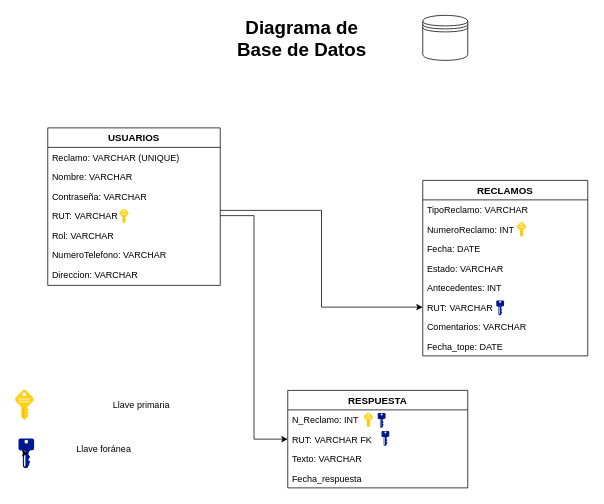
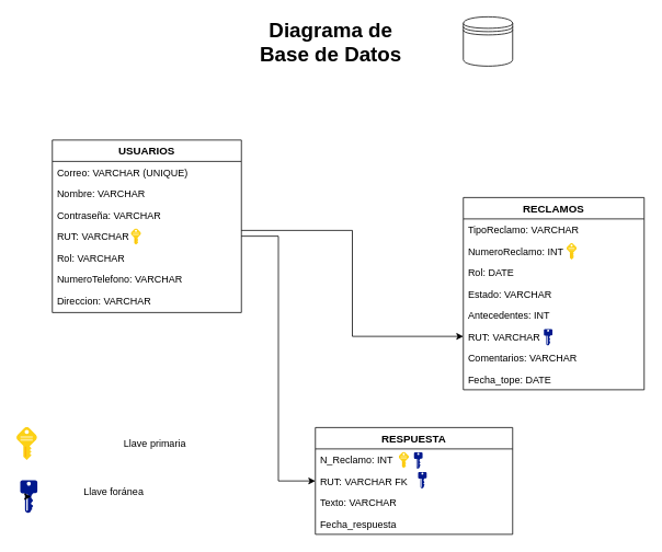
  <mxCell id="0" />
  <mxCell id="1" parent="0" />
  <mxCell id="2" value="" style="shape=datastore;whiteSpace=wrap;html=1;" vertex="1" parent="1"><mxGeometry x="563" y="20" width="60" height="60" as="geometry" /></mxCell>
  <mxCell id="3" style="edgeStyle=orthogonalEdgeStyle;rounded=0;orthogonalLoop=1;jettySize=auto;html=1;entryX=0;entryY=0.5;entryDx=0;entryDy=0;" edge="1" parent="1" source="29" target="22"><mxGeometry relative="1" as="geometry"><Array as="points"><mxPoint x="428" y="280" /><mxPoint x="428" y="409" /></Array></mxGeometry></mxCell>
  <mxCell id="4" style="edgeStyle=orthogonalEdgeStyle;rounded=0;orthogonalLoop=1;jettySize=auto;html=1;entryX=0;entryY=0.5;entryDx=0;entryDy=0;" edge="1" parent="1" source="29" target="35"><mxGeometry relative="1" as="geometry" /></mxCell>
  <mxCell id="5" value="" style="aspect=fixed;html=1;points=[];align=center;image;fontSize=12;image=img/lib/mscae/Key.svg;" vertex="1" parent="1"><mxGeometry x="159" y="278" width="12.4" height="20" as="geometry" /></mxCell>
  <mxCell id="6" value="" style="aspect=fixed;html=1;points=[];align=center;image;fontSize=12;image=img/lib/mscae/Key.svg;" vertex="1" parent="1"><mxGeometry x="689" y="296" width="12.4" height="20" as="geometry" /></mxCell>
  <mxCell id="7" value="" style="aspect=fixed;html=1;points=[];align=center;image;fontSize=12;image=img/lib/mscae/Key.svg;" vertex="1" parent="1"><mxGeometry x="20" y="520" width="24.8" height="40" as="geometry" /></mxCell>
  <mxCell id="8" value="" style="aspect=fixed;pointerEvents=1;shadow=0;dashed=0;html=1;strokeColor=none;labelPosition=center;verticalLabelPosition=bottom;verticalAlign=top;align=center;fillColor=#00188D;shape=mxgraph.mscae.enterprise.key_permissions" vertex="1" parent="1"><mxGeometry x="503" y="550" width="10.4" height="20" as="geometry" /></mxCell>
  <mxCell id="9" value="" style="aspect=fixed;pointerEvents=1;shadow=0;dashed=0;html=1;strokeColor=none;labelPosition=center;verticalLabelPosition=bottom;verticalAlign=top;align=center;fillColor=#00188D;shape=mxgraph.mscae.enterprise.key_permissions" vertex="1" parent="1"><mxGeometry x="508" y="574" width="10.4" height="20" as="geometry" /></mxCell>
  <mxCell id="10" value="" style="aspect=fixed;pointerEvents=1;shadow=0;dashed=0;html=1;strokeColor=none;labelPosition=center;verticalLabelPosition=bottom;verticalAlign=top;align=center;fillColor=#00188D;shape=mxgraph.mscae.enterprise.key_permissions" vertex="1" parent="1"><mxGeometry x="661" y="400" width="10.4" height="20" as="geometry" /></mxCell>
  <mxCell id="11" value="" style="aspect=fixed;pointerEvents=1;shadow=0;dashed=0;html=1;strokeColor=none;labelPosition=center;verticalLabelPosition=bottom;verticalAlign=top;align=center;fillColor=#00188D;shape=mxgraph.mscae.enterprise.key_permissions" vertex="1" parent="1"><mxGeometry x="24" y="584" width="20.8" height="40" as="geometry" /></mxCell>
  <mxCell id="12" value="Llave primaria" style="text;html=1;strokeColor=none;fillColor=none;align=center;verticalAlign=middle;whiteSpace=wrap;rounded=0;" vertex="1" parent="1"><mxGeometry x="138" y="530" width="100" height="20" as="geometry" /></mxCell>
  <mxCell id="13" value="Llave foránea" style="text;html=1;strokeColor=none;fillColor=none;align=center;verticalAlign=middle;whiteSpace=wrap;rounded=0;" vertex="1" parent="1"><mxGeometry x="78" y="589" width="120" height="20" as="geometry" /></mxCell>
  <mxCell id="14" value="" style="aspect=fixed;html=1;points=[];align=center;image;fontSize=12;image=img/lib/mscae/Key.svg;" vertex="1" parent="1"><mxGeometry x="484.8" y="550" width="12.4" height="20" as="geometry" /></mxCell>
  <mxCell id="15" value="&lt;font style=&quot;font-size: 25px&quot;&gt;&lt;b&gt;Diagrama de Base de Datos&lt;/b&gt;&lt;/font&gt;" style="text;html=1;strokeColor=none;fillColor=none;align=center;verticalAlign=middle;whiteSpace=wrap;rounded=0;fontSize=13;" vertex="1" parent="1"><mxGeometry x="307.2" y="40" width="190" height="20" as="geometry" /></mxCell>
  <mxCell id="16" value="RECLAMOS" style="swimlane;fontStyle=1;childLayout=stackLayout;horizontal=1;startSize=26;fillColor=none;horizontalStack=0;resizeParent=1;resizeParentMax=0;resizeLast=0;collapsible=1;marginBottom=0;fontSize=13;" vertex="1" parent="1"><mxGeometry x="563" y="240" width="220" height="234" as="geometry" /></mxCell>
  <mxCell id="17" value="TipoReclamo: VARCHAR" style="text;strokeColor=none;fillColor=none;align=left;verticalAlign=top;spacingLeft=4;spacingRight=4;overflow=hidden;rotatable=0;points=[[0,0.5],[1,0.5]];portConstraint=eastwest;" vertex="1" parent="16"><mxGeometry y="26" width="220" height="26" as="geometry" /></mxCell>
  <mxCell id="18" value="NumeroReclamo: INT" style="text;strokeColor=none;fillColor=none;align=left;verticalAlign=top;spacingLeft=4;spacingRight=4;overflow=hidden;rotatable=0;points=[[0,0.5],[1,0.5]];portConstraint=eastwest;" vertex="1" parent="16"><mxGeometry y="52" width="220" height="26" as="geometry" /></mxCell>
- <mxCell id="19" value="Fecha: DATE" style="text;strokeColor=none;fillColor=none;align=left;verticalAlign=top;spacingLeft=4;spacingRight=4;overflow=hidden;rotatable=0;points=[[0,0.5],[1,0.5]];portConstraint=eastwest;" vertex="1" parent="16"><mxGeometry y="78" width="220" height="26" as="geometry" /></mxCell>
+ <mxCell id="19" value="Rol: DATE" style="text;strokeColor=none;fillColor=none;align=left;verticalAlign=top;spacingLeft=4;spacingRight=4;overflow=hidden;rotatable=0;points=[[0,0.5],[1,0.5]];portConstraint=eastwest;" vertex="1" parent="16"><mxGeometry y="78" width="220" height="26" as="geometry" /></mxCell>
  <mxCell id="20" value="Estado: VARCHAR" style="text;strokeColor=none;fillColor=none;align=left;verticalAlign=top;spacingLeft=4;spacingRight=4;overflow=hidden;rotatable=0;points=[[0,0.5],[1,0.5]];portConstraint=eastwest;" vertex="1" parent="16"><mxGeometry y="104" width="220" height="26" as="geometry" /></mxCell>
  <mxCell id="21" value="Antecedentes: INT" style="text;strokeColor=none;fillColor=none;align=left;verticalAlign=top;spacingLeft=4;spacingRight=4;overflow=hidden;rotatable=0;points=[[0,0.5],[1,0.5]];portConstraint=eastwest;" vertex="1" parent="16"><mxGeometry y="130" width="220" height="26" as="geometry" /></mxCell>
  <mxCell id="22" value="RUT: VARCHAR " style="text;strokeColor=none;fillColor=none;align=left;verticalAlign=top;spacingLeft=4;spacingRight=4;overflow=hidden;rotatable=0;points=[[0,0.5],[1,0.5]];portConstraint=eastwest;" vertex="1" parent="16"><mxGeometry y="156" width="220" height="26" as="geometry" /></mxCell>
  <mxCell id="23" value="Comentarios: VARCHAR" style="text;strokeColor=none;fillColor=none;align=left;verticalAlign=top;spacingLeft=4;spacingRight=4;overflow=hidden;rotatable=0;points=[[0,0.5],[1,0.5]];portConstraint=eastwest;" vertex="1" parent="16"><mxGeometry y="182" width="220" height="26" as="geometry" /></mxCell>
  <mxCell id="24" value="Fecha_tope: DATE" style="text;strokeColor=none;fillColor=none;align=left;verticalAlign=top;spacingLeft=4;spacingRight=4;overflow=hidden;rotatable=0;points=[[0,0.5],[1,0.5]];portConstraint=eastwest;" vertex="1" parent="16"><mxGeometry y="208" width="220" height="26" as="geometry" /></mxCell>
  <mxCell id="25" value="USUARIOS" style="swimlane;fontStyle=1;childLayout=stackLayout;horizontal=1;startSize=26;fillColor=none;horizontalStack=0;resizeParent=1;resizeParentMax=0;resizeLast=0;collapsible=1;marginBottom=0;fontSize=13;" vertex="1" parent="1"><mxGeometry x="63" y="170" width="230" height="210" as="geometry" /></mxCell>
- <mxCell id="26" value="Reclamo: VARCHAR (UNIQUE)" style="text;strokeColor=none;fillColor=none;align=left;verticalAlign=top;spacingLeft=4;spacingRight=4;overflow=hidden;rotatable=0;points=[[0,0.5],[1,0.5]];portConstraint=eastwest;" vertex="1" parent="25"><mxGeometry y="26" width="230" height="26" as="geometry" /></mxCell>
+ <mxCell id="26" value="Correo: VARCHAR (UNIQUE)" style="text;strokeColor=none;fillColor=none;align=left;verticalAlign=top;spacingLeft=4;spacingRight=4;overflow=hidden;rotatable=0;points=[[0,0.5],[1,0.5]];portConstraint=eastwest;" vertex="1" parent="25"><mxGeometry y="26" width="230" height="26" as="geometry" /></mxCell>
  <mxCell id="27" value="Nombre: VARCHAR" style="text;strokeColor=none;fillColor=none;align=left;verticalAlign=top;spacingLeft=4;spacingRight=4;overflow=hidden;rotatable=0;points=[[0,0.5],[1,0.5]];portConstraint=eastwest;" vertex="1" parent="25"><mxGeometry y="52" width="230" height="26" as="geometry" /></mxCell>
  <mxCell id="28" value="Contraseña: VARCHAR&#10;&#10;" style="text;strokeColor=none;fillColor=none;align=left;verticalAlign=top;spacingLeft=4;spacingRight=4;overflow=hidden;rotatable=0;points=[[0,0.5],[1,0.5]];portConstraint=eastwest;" vertex="1" parent="25"><mxGeometry y="78" width="230" height="26" as="geometry" /></mxCell>
  <mxCell id="29" value="RUT: VARCHAR " style="text;strokeColor=none;fillColor=none;align=left;verticalAlign=top;spacingLeft=4;spacingRight=4;overflow=hidden;rotatable=0;points=[[0,0.5],[1,0.5]];portConstraint=eastwest;" vertex="1" parent="25"><mxGeometry y="104" width="230" height="26" as="geometry" /></mxCell>
  <mxCell id="30" value="Rol: VARCHAR" style="text;strokeColor=none;fillColor=none;align=left;verticalAlign=top;spacingLeft=4;spacingRight=4;overflow=hidden;rotatable=0;points=[[0,0.5],[1,0.5]];portConstraint=eastwest;" vertex="1" parent="25"><mxGeometry y="130" width="230" height="26" as="geometry" /></mxCell>
  <mxCell id="31" value="NumeroTelefono: VARCHAR&#10;" style="text;strokeColor=none;fillColor=none;align=left;verticalAlign=top;spacingLeft=4;spacingRight=4;overflow=hidden;rotatable=0;points=[[0,0.5],[1,0.5]];portConstraint=eastwest;" vertex="1" parent="25"><mxGeometry y="156" width="230" height="26" as="geometry" /></mxCell>
  <mxCell id="32" value="Direccion: VARCHAR " style="text;strokeColor=none;fillColor=none;align=left;verticalAlign=top;spacingLeft=4;spacingRight=4;overflow=hidden;rotatable=0;points=[[0,0.5],[1,0.5]];portConstraint=eastwest;" vertex="1" parent="25"><mxGeometry y="182" width="230" height="28" as="geometry" /></mxCell>
  <mxCell id="33" value="RESPUESTA" style="swimlane;fontStyle=1;childLayout=stackLayout;horizontal=1;startSize=26;fillColor=none;horizontalStack=0;resizeParent=1;resizeParentMax=0;resizeLast=0;collapsible=1;marginBottom=0;fontSize=13;" vertex="1" parent="1"><mxGeometry x="383" y="520" width="240" height="130" as="geometry" /></mxCell>
  <mxCell id="34" value="N_Reclamo: INT " style="text;strokeColor=none;fillColor=none;align=left;verticalAlign=top;spacingLeft=4;spacingRight=4;overflow=hidden;rotatable=0;points=[[0,0.5],[1,0.5]];portConstraint=eastwest;" vertex="1" parent="33"><mxGeometry y="26" width="240" height="26" as="geometry" /></mxCell>
  <mxCell id="35" value="RUT: VARCHAR FK" style="text;strokeColor=none;fillColor=none;align=left;verticalAlign=top;spacingLeft=4;spacingRight=4;overflow=hidden;rotatable=0;points=[[0,0.5],[1,0.5]];portConstraint=eastwest;" vertex="1" parent="33"><mxGeometry y="52" width="240" height="26" as="geometry" /></mxCell>
  <mxCell id="36" value="Texto: VARCHAR" style="text;strokeColor=none;fillColor=none;align=left;verticalAlign=top;spacingLeft=4;spacingRight=4;overflow=hidden;rotatable=0;points=[[0,0.5],[1,0.5]];portConstraint=eastwest;" vertex="1" parent="33"><mxGeometry y="78" width="240" height="26" as="geometry" /></mxCell>
  <mxCell id="37" value="Fecha_respuesta" style="text;strokeColor=none;fillColor=none;align=left;verticalAlign=top;spacingLeft=4;spacingRight=4;overflow=hidden;rotatable=0;points=[[0,0.5],[1,0.5]];portConstraint=eastwest;" vertex="1" parent="33"><mxGeometry y="104" width="240" height="26" as="geometry" /></mxCell>
  <mxCell id="38" style="edgeStyle=orthogonalEdgeStyle;rounded=0;orthogonalLoop=1;jettySize=auto;html=1;exitX=0.28;exitY=0.5;exitDx=0;exitDy=0;exitPerimeter=0;entryX=0.64;entryY=0.5;entryDx=0;entryDy=0;entryPerimeter=0;fontSize=13;" edge="1" parent="1" source="11" target="11"><mxGeometry relative="1" as="geometry" /></mxCell>
